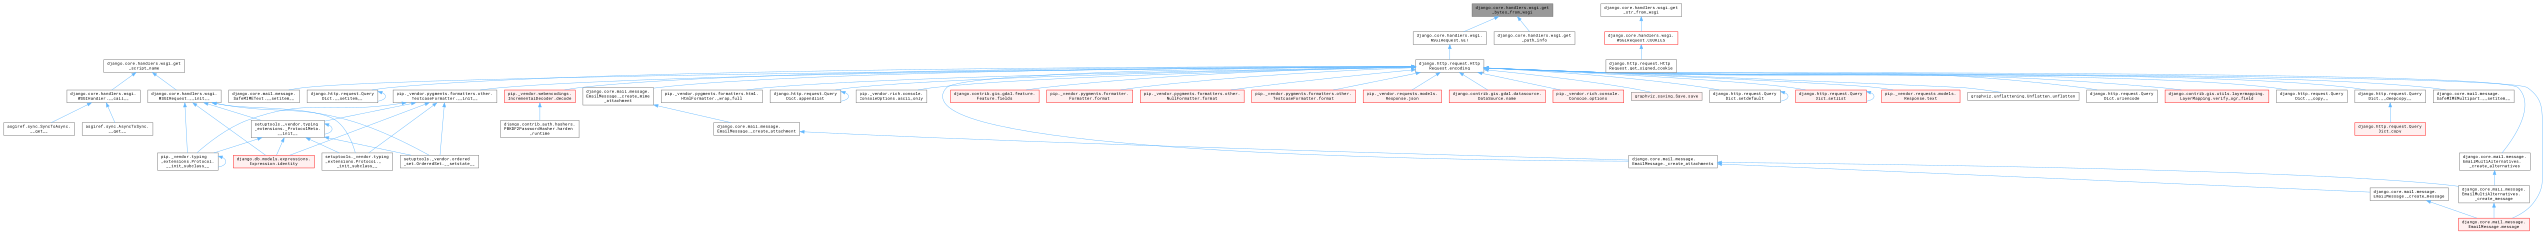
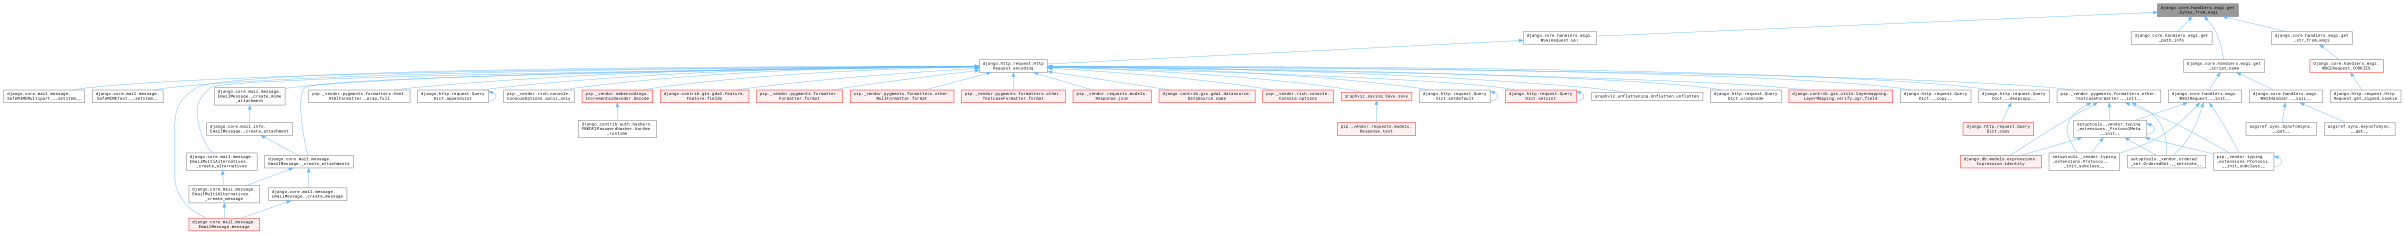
  digraph {
    fontname="Roboto Mono"
    rankdir=TB
    node [color=grey40 fillcolor=white fontname="Roboto Mono" fontsize=10 shape=box style=filled]
    edge [color=steelblue1 dir=back fontname="Roboto Mono" fontsize=10 labelfontname=Helvetica labelfontsize=10 style=solid]
    n1 [color=gray40 fillcolor=grey60 fontcolor=black height=0.2 label="django.core.handlers.wsgi.get\l_bytes_from_wsgi" width=0.4]
    n2 [height=0.2 label="django.core.handlers.wsgi.\lWSGIRequest.GET" width=0.4]
    n3 [height=0.2 label="django.core.handlers.wsgi.get\l_path_info" width=0.4]
    n4 [height=0.2 label="django.core.handlers.wsgi.get\l_script_name" width=0.4]
    n5 [height=0.2 label="django.core.handlers.wsgi.get\l_str_from_wsgi" width=0.4]
    n6 [height=0.2 label="django.http.request.Http\lRequest.encoding" width=0.4]
    n7 [height=0.2 label="django.core.handlers.wsgi.\lWSGIHandler.__call__" width=0.4]
    n8 [height=0.2 label="django.core.handlers.wsgi.\lWSGIRequest.__init__" width=0.4]
    n9 [color=red height=0.2 label="django.core.handlers.wsgi.\lWSGIRequest.COOKIES" width=0.4]
    n10 [height=0.2 label="django.http.request.Query\lDict.__copy__" width=0.4]
    n11 [height=0.2 label="django.http.request.Query\lDict.__deepcopy__" width=0.4]
    n12 [height=0.2 label="pip._vendor.pygments.formatters.other.\lTestcaseFormatter.__init__" width=0.4]
    n13 [height=0.2 label="django.core.mail.message.\lSafeMIMEMultipart.__setitem__" width=0.4]
    n14 [height=0.2 label="django.core.mail.message.\lSafeMIMEText.__setitem__" width=0.4]
-   n15 [height=0.2 label="django.http.request.Query\lDict.__setitem__" width=0.4]
    n16 [height=0.2 label="django.core.mail.message.\lEmailMultiAlternatives.\l_create_alternatives" width=0.4]
    n17 [color=red fillcolor="#FFF0F0" height=0.2 label="django.core.mail.message.\lEmailMessage.message" width=0.4]
    n18 [height=0.2 label="django.core.mail.message.\lEmailMessage._create_attachments" width=0.4]
    n19 [height=0.2 label="django.core.mail.message.\lEmailMessage._create_mime\l_attachment" width=0.4]
    n20 [height=0.2 label="pip._vendor.pygments.formatters.html.\lHtmlFormatter._wrap_full" width=0.4]
    n21 [height=0.2 label="django.http.request.Query\lDict.appendlist" width=0.4]
    n22 [height=0.2 label="pip._vendor.rich.console.\lConsoleOptions.ascii_only" width=0.4]
    n23 [color=red fillcolor="#FFF0F0" height=0.2 label="pip._vendor.webencodings.\lIncrementalDecoder.decode" width=0.4]
    n24 [color=red fillcolor="#FFF0F0" height=0.2 label="django.contrib.gis.gdal.feature.\lFeature.fields" width=0.4]
    n25 [color=red fillcolor="#FFF0F0" height=0.2 label="pip._vendor.pygments.formatter.\lFormatter.format" width=0.4]
    n26 [color=red fillcolor="#FFF0F0" height=0.2 label="pip._vendor.pygments.formatters.other.\lNullFormatter.format" width=0.4]
    n27 [color=red fillcolor="#FFF0F0" height=0.2 label="pip._vendor.pygments.formatters.other.\lTestcaseFormatter.format" width=0.4]
    n28 [color=red fillcolor="#FFF0F0" height=0.2 label="pip._vendor.requests.models.\lResponse.json" width=0.4]
    n29 [color=red fillcolor="#FFF0F0" height=0.2 label="django.contrib.gis.gdal.datasource.\lDataSource.name" width=0.4]
    n30 [color=red fillcolor="#FFF0F0" height=0.2 label="pip._vendor.rich.console.\lConsole.options" width=0.4]
-   n31 [fillcolor="#FFF0F0" height=0.2 label="graphviz.saving.Save.save" width=0.4]
+   n31 [color=red fillcolor="#FFF0F0" height=0.2 label="graphviz.saving.Save.save" width=0.4]
    n32 [height=0.2 label="django.http.request.Query\lDict.setdefault" width=0.4]
    n33 [color=red fillcolor="#FFF0F0" height=0.2 label="django.http.request.Query\lDict.setlist" width=0.4]
    n34 [color=red fillcolor="#FFF0F0" height=0.2 label="pip._vendor.requests.models.\lResponse.text" width=0.4]
    n35 [height=0.2 label="graphviz.unflattening.Unflatten.unflatten" width=0.4]
    n36 [height=0.2 label="django.http.request.Query\lDict.urlencode" width=0.4]
    n37 [color=red fillcolor="#FFF0F0" height=0.2 label="django.contrib.gis.utils.layermapping.\lLayerMapping.verify_ogr_field" width=0.4]
    n38 [color=red fillcolor="#FFF0F0" height=0.2 label="django.http.request.Query\lDict.copy" width=0.4]
    n39 [height=0.2 label="setuptools._vendor.typing\l_extensions._ProtocolMeta.\l__init__" width=0.4]
    n40 [height=0.2 label="pip._vendor.typing\l_extensions.Protocol.\l__init_subclass__" width=0.4]
    n41 [height=0.2 label="setuptools._vendor.typing\l_extensions.Protocol._\l_init_subclass__" width=0.4]
    n42 [height=0.2 label="setuptools._vendor.ordered\l_set.OrderedSet.__setstate__" width=0.4]
    n43 [color=red fillcolor="#FFF0F0" height=0.2 label="django.db.models.expressions.\lExpression.identity" width=0.4]
    n44 [height=0.2 label="django.core.mail.message.\lEmailMultiAlternatives.\l_create_message" width=0.4]
    n45 [height=0.2 label="django.core.mail.message.\lEmailMessage._create_message" width=0.4]
-   n46 [height=0.2 label="django.core.mail.message.\lEmailMessage._create_attachment" width=0.4]
+   n46 [height=0.2 label="django.core.mail.info.\lEmailMessage._create_attachment" width=0.4]
    n47 [height=0.2 label="django.contrib.auth.hashers.\lPBKDF2PasswordHasher.harden\l_runtime" width=0.4]
    n48 [height=0.2 label="asgiref.sync.AsyncToSync.\l__get__" width=0.4]
    n49 [height=0.2 label="asgiref.sync.SyncToAsync.\l__get__" width=0.4]
    n50 [height=0.2 label="django.http.request.Http\lRequest.get_signed_cookie" width=0.4]
    n1 -> n2
    n1 -> n3
+   n1 -> n4
+   n1 -> n5
    n2 -> n6
    n4 -> n7
    n4 -> n8
    n5 -> n9
    n6 -> n10
    n6 -> n11
    n6 -> n12
    n6 -> n13
    n6 -> n14
-   n6 -> n15
    n6 -> n16
    n6 -> n17
    n6 -> n18
    n6 -> n19
    n6 -> n20
    n6 -> n21
    n6 -> n22
    n6 -> n23
    n6 -> n24
    n6 -> n25
    n6 -> n26
    n6 -> n27
    n6 -> n28
    n6 -> n29
    n6 -> n30
    n6 -> n31
    n6 -> n32
    n6 -> n33
-   n6 -> n34
+   n31 -> n34
    n6 -> n35
    n6 -> n36
    n6 -> n37
    n7 -> n48
    n7 -> n49
    n8 -> n39
    n8 -> n40
    n8 -> n41
    n8 -> n42
-   n8 -> n43
    n9 -> n50
    n11 -> n38
    n12 -> n39
    n12 -> n40
    n12 -> n41
    n12 -> n42
    n12 -> n43
-   n15 -> n15
    n16 -> n44
    n18 -> n44
    n18 -> n45
    n19 -> n46
    n21 -> n21
    n23 -> n47
    n32 -> n32
    n33 -> n33
    n39 -> n39
    n39 -> n40
    n39 -> n41
    n39 -> n42
    n39 -> n43
    n40 -> n40
    n44 -> n17
    n45 -> n17
    n46 -> n18
  }
